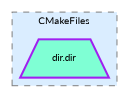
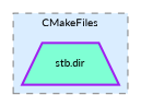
  digraph {
    compound=true
    fontname=Lato
-   n1 [color=purple fillcolor=aquamarine fontname=Lato fontsize=10 height=0.2 label="dir.dir" shape=trapezium style="filled,bold" width=0.4]
+   n1 [color=purple fillcolor=aquamarine fontname=Lato fontsize=10 height=0.2 label="stb.dir" shape=trapezium style="filled,bold" width=0.4]
    subgraph cluster_1 {
      bgcolor="#daedff"
      fontsize=10
      label=CMakeFiles
      pencolor=grey50
      style="filled,dashed"
      n1
    }
  }
